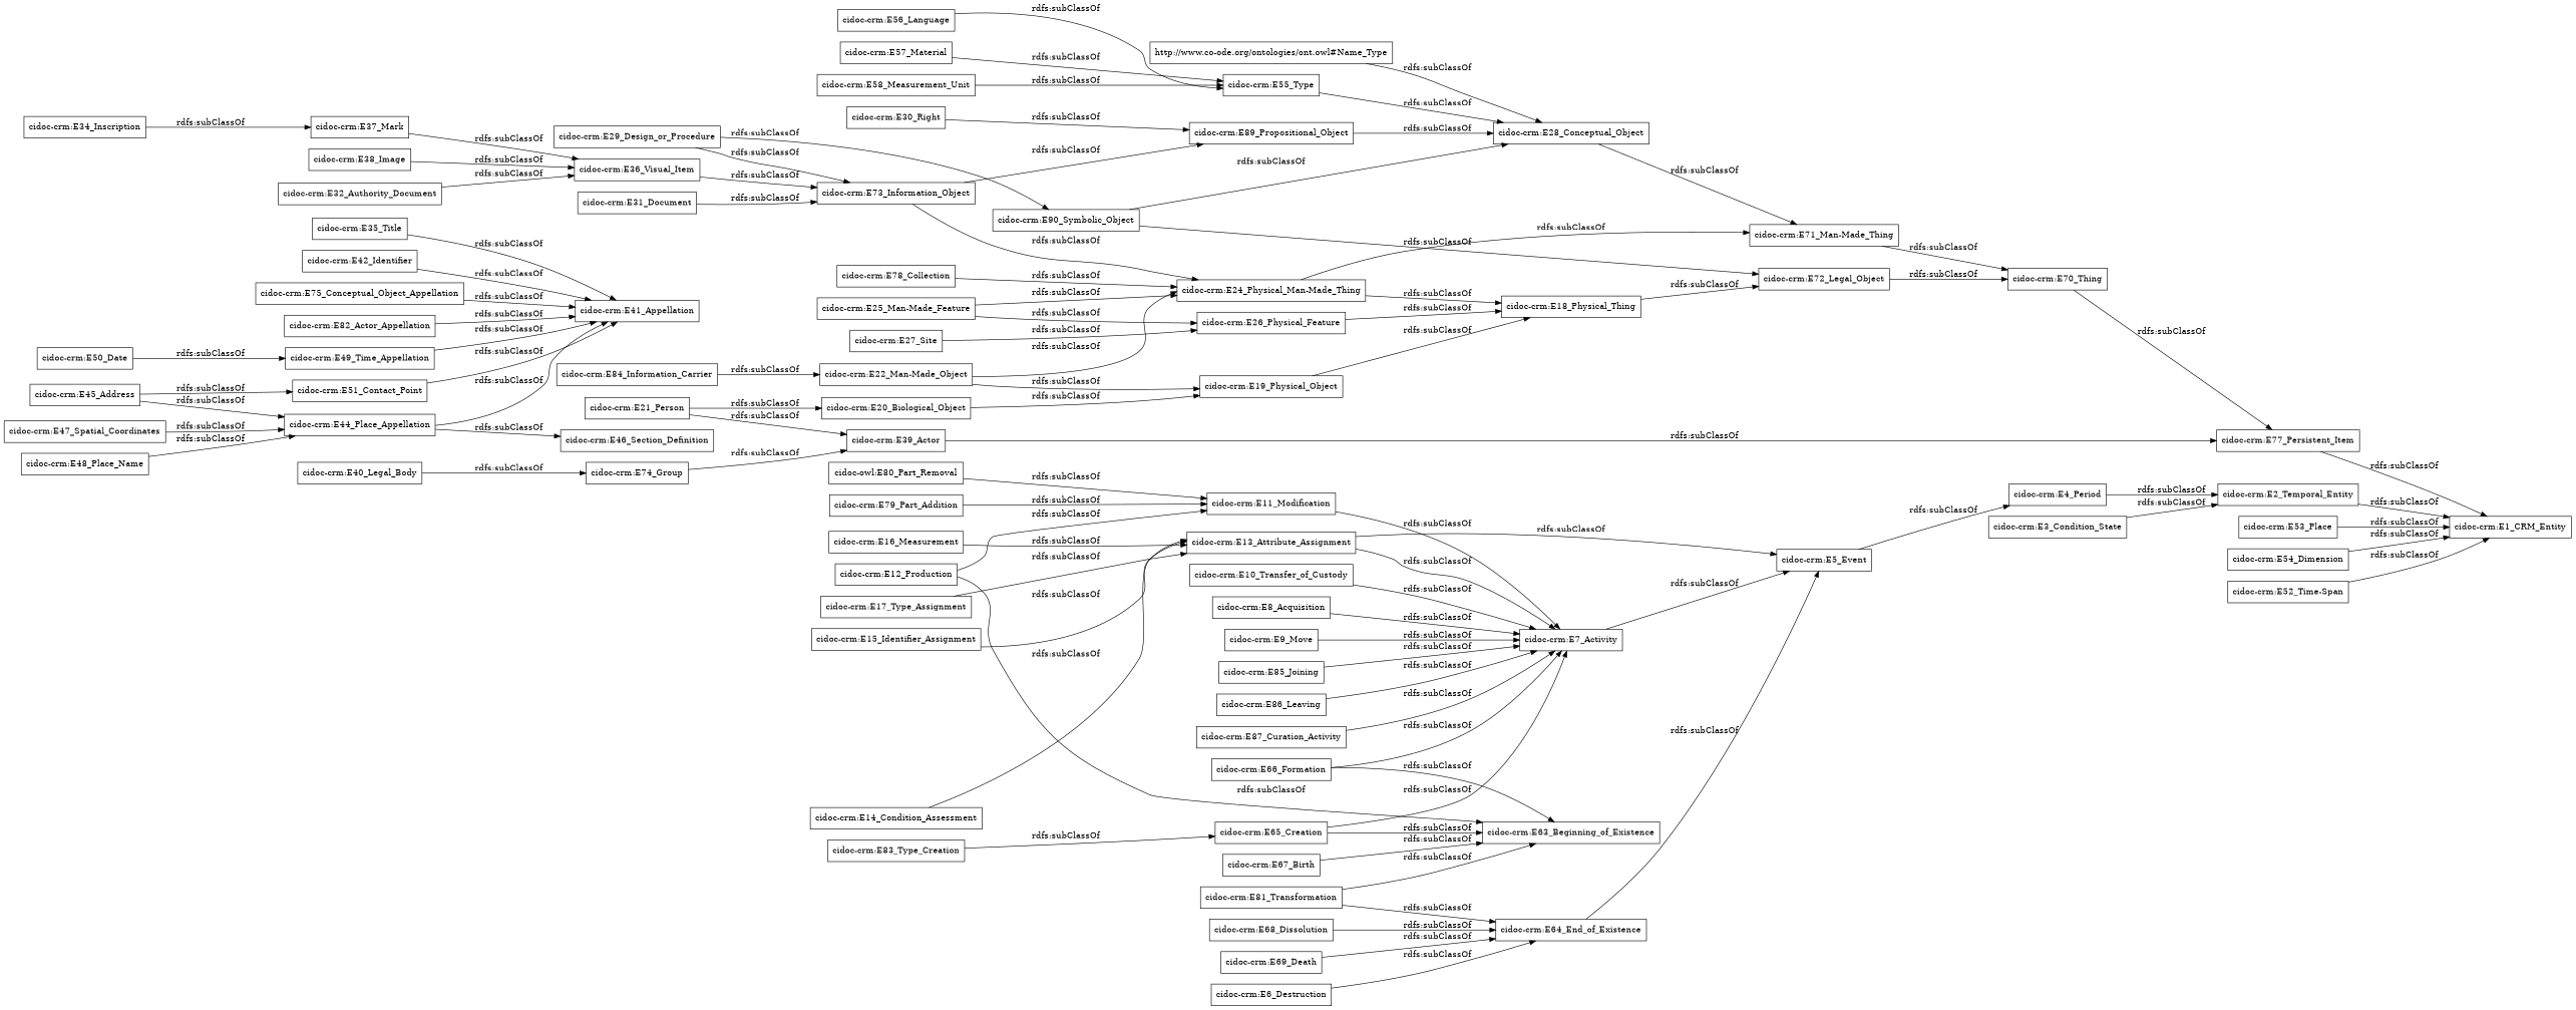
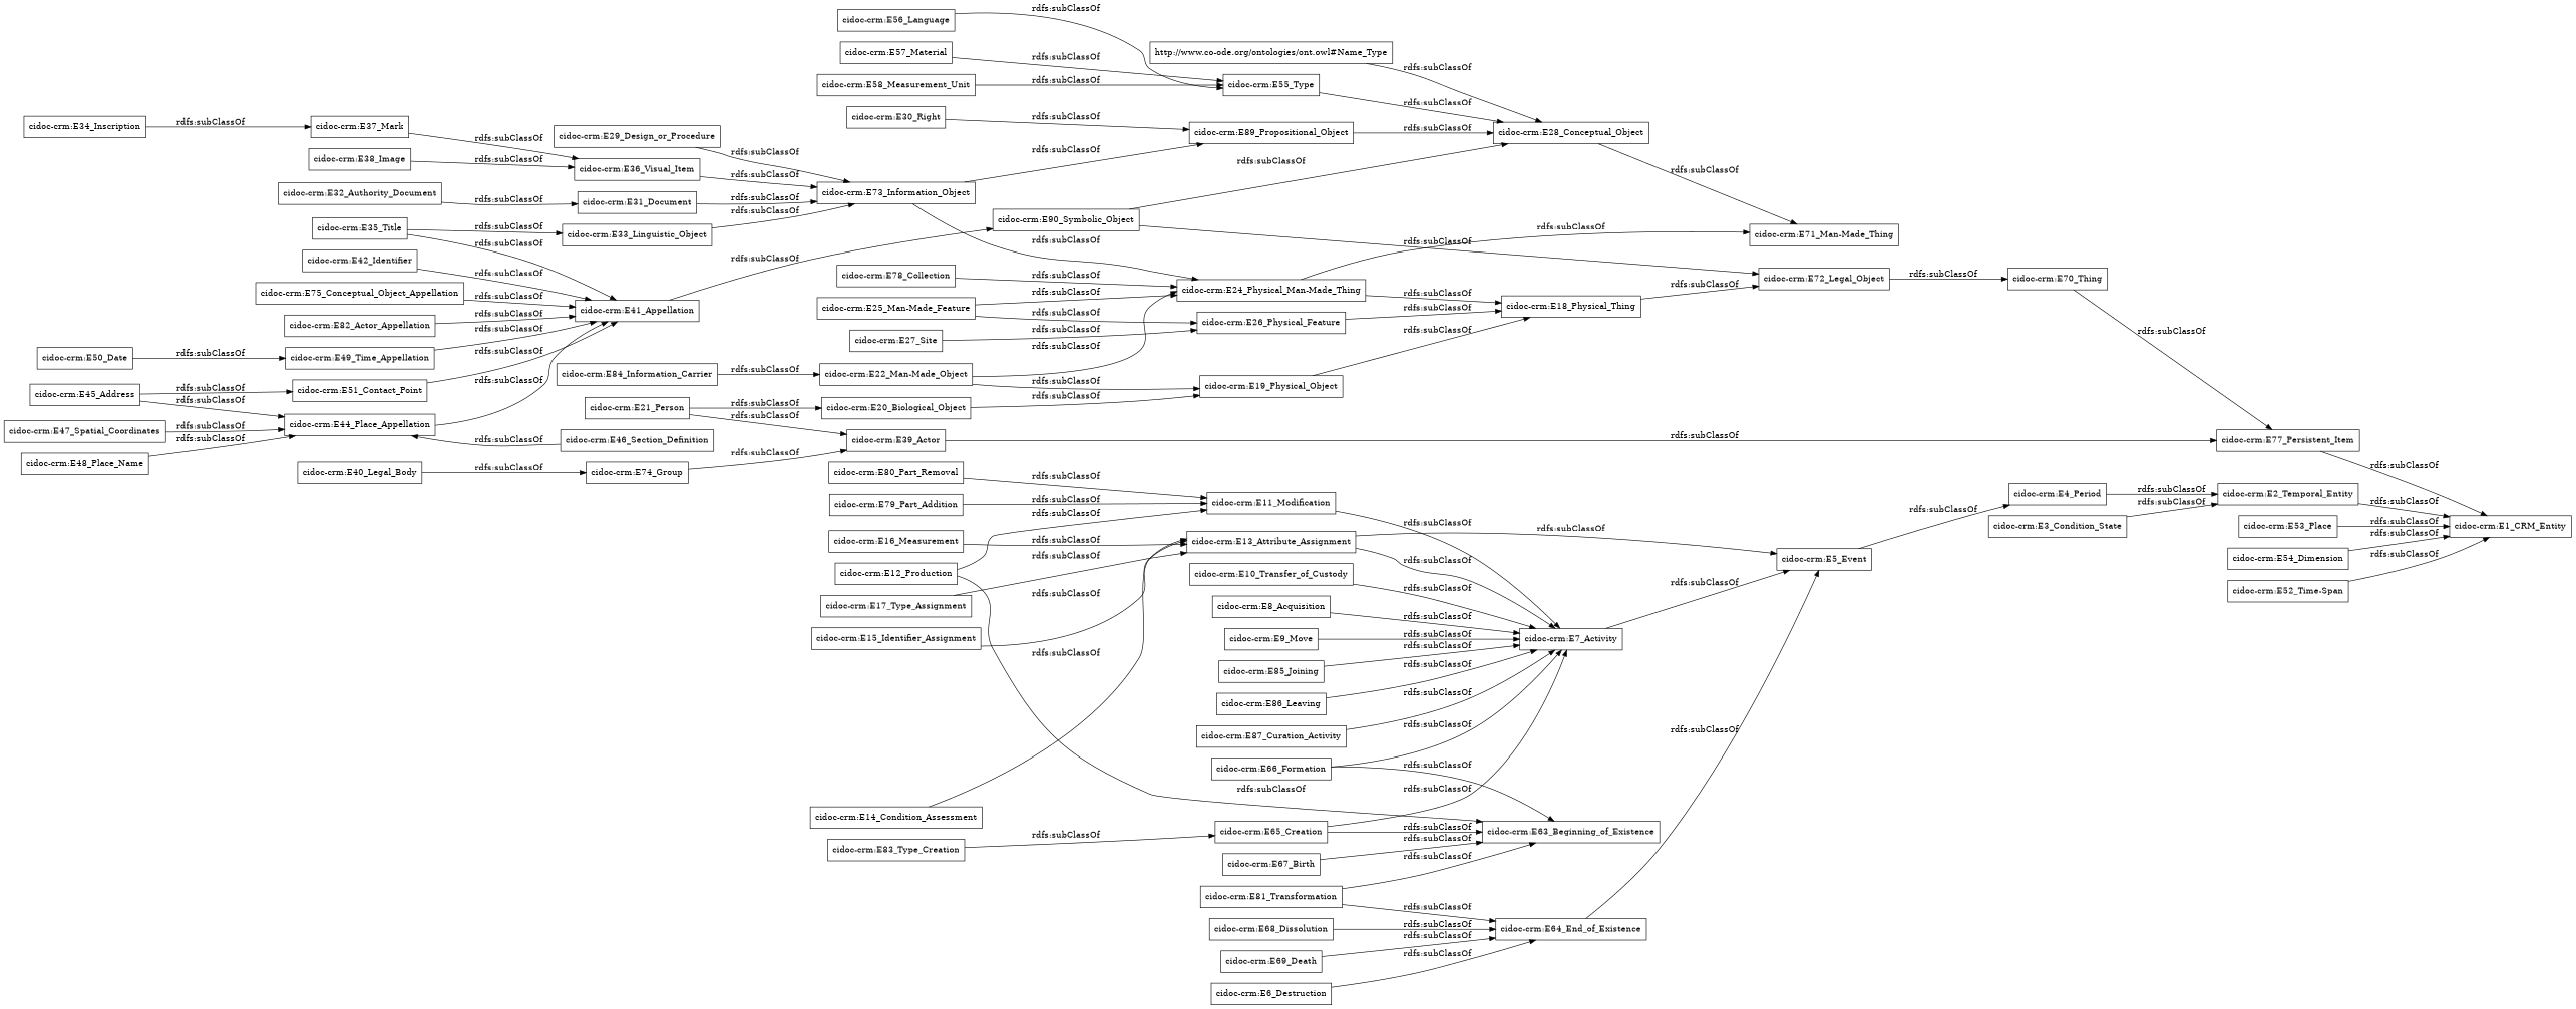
  digraph {
    rankdir=LR
    node [color=black shape=rectangle]
    "cidoc-crm:E30_Right"
    "cidoc-crm:E89_Propositional_Object"
    "cidoc-crm:E28_Conceptual_Object"
    "cidoc-crm:E75_Conceptual_Object_Appellation"
    "cidoc-crm:E41_Appellation"
    "cidoc-crm:E90_Symbolic_Object"
    "cidoc-crm:E69_Death"
    "cidoc-crm:E64_End_of_Existence"
    "cidoc-crm:E5_Event"
    "cidoc-crm:E65_Creation"
    "cidoc-crm:E63_Beginning_of_Existence"
    "cidoc-crm:E7_Activity"
    "cidoc-crm:E31_Document"
    "cidoc-crm:E73_Information_Object"
    "cidoc-crm:E24_Physical_Man-Made_Thing"
    "cidoc-crm:E29_Design_or_Procedure"
    "cidoc-crm:E83_Type_Creation"
    "cidoc-crm:E56_Language"
    "cidoc-crm:E55_Type"
    "cidoc-crm:E17_Type_Assignment"
    "cidoc-crm:E13_Attribute_Assignment"
    "cidoc-crm:E67_Birth"
    "cidoc-crm:E10_Transfer_of_Custody"
    "cidoc-crm:E82_Actor_Appellation"
    "cidoc-crm:E32_Authority_Document"
    "cidoc-crm:E47_Spatial_Coordinates"
    "cidoc-crm:E44_Place_Appellation"
    "cidoc-crm:E51_Contact_Point"
    "cidoc-crm:E71_Man-Made_Thing"
    "cidoc-crm:E70_Thing"
    "cidoc-crm:E77_Persistent_Item"
    "cidoc-crm:E48_Place_Name"
    "cidoc-crm:E4_Period"
    "cidoc-crm:E2_Temporal_Entity"
    "cidoc-crm:E1_CRM_Entity"
    "cidoc-crm:E8_Acquisition"
    "cidoc-crm:E66_Formation"
    "cidoc-crm:E49_Time_Appellation"
    "cidoc-crm:E25_Man-Made_Feature"
    "cidoc-crm:E26_Physical_Feature"
    "cidoc-crm:E18_Physical_Thing"
    "cidoc-crm:E74_Group"
    "cidoc-crm:E39_Actor"
    "cidoc-crm:E72_Legal_Object"
    "cidoc-crm:E36_Visual_Item"
    "http://www.co-ode.org/ontologies/ont.owl#Name_Type"
    "cidoc-crm:E9_Move"
    "cidoc-crm:E27_Site"
    "cidoc-crm:E46_Section_Definition"
    "cidoc-crm:E12_Production"
    "cidoc-crm:E11_Modification"
    "cidoc-crm:E53_Place"
    "cidoc-crm:E3_Condition_State"
-   "cidoc-crm:E80_Part_Removal" [label="cidoc-owl:E80_Part_Removal"]
+   "cidoc-crm:E80_Part_Removal"
    "cidoc-crm:E21_Person"
    "cidoc-crm:E20_Biological_Object"
    "cidoc-crm:E19_Physical_Object"
    "cidoc-crm:E78_Collection"
    "cidoc-crm:E85_Joining"
    "cidoc-crm:E54_Dimension"
    "cidoc-crm:E6_Destruction"
    "cidoc-crm:E37_Mark"
    "cidoc-crm:E86_Leaving"
    "cidoc-crm:E79_Part_Addition"
    "cidoc-crm:E52_Time-Span"
    "cidoc-crm:E50_Date"
    "cidoc-crm:E57_Material"
    "cidoc-crm:E34_Inscription"
+   "cidoc-crm:E33_Linguistic_Object"
    "cidoc-crm:E35_Title"
    "cidoc-crm:E15_Identifier_Assignment"
    "cidoc-crm:E58_Measurement_Unit"
    "cidoc-crm:E14_Condition_Assessment"
    "cidoc-crm:E16_Measurement"
    "cidoc-crm:E81_Transformation"
    "cidoc-crm:E87_Curation_Activity"
    "cidoc-crm:E22_Man-Made_Object"
    "cidoc-crm:E38_Image"
    "cidoc-crm:E40_Legal_Body"
    "cidoc-crm:E45_Address"
    "cidoc-crm:E84_Information_Carrier"
    "cidoc-crm:E68_Dissolution"
    "cidoc-crm:E42_Identifier"
    "cidoc-crm:E30_Right" -> "cidoc-crm:E89_Propositional_Object" [label="rdfs:subClassOf"]
    "cidoc-crm:E89_Propositional_Object" -> "cidoc-crm:E28_Conceptual_Object" [label="rdfs:subClassOf"]
    "cidoc-crm:E28_Conceptual_Object" -> "cidoc-crm:E71_Man-Made_Thing" [label="rdfs:subClassOf"]
    "cidoc-crm:E75_Conceptual_Object_Appellation" -> "cidoc-crm:E41_Appellation" [label="rdfs:subClassOf"]
-   "cidoc-crm:E29_Design_or_Procedure" -> "cidoc-crm:E90_Symbolic_Object" [label="rdfs:subClassOf"]
+   "cidoc-crm:E41_Appellation" -> "cidoc-crm:E90_Symbolic_Object" [label="rdfs:subClassOf"]
    "cidoc-crm:E90_Symbolic_Object" -> "cidoc-crm:E28_Conceptual_Object" [label="rdfs:subClassOf"]
    "cidoc-crm:E90_Symbolic_Object" -> "cidoc-crm:E72_Legal_Object" [label="rdfs:subClassOf"]
    "cidoc-crm:E69_Death" -> "cidoc-crm:E64_End_of_Existence" [label="rdfs:subClassOf"]
    "cidoc-crm:E64_End_of_Existence" -> "cidoc-crm:E5_Event" [label="rdfs:subClassOf"]
    "cidoc-crm:E5_Event" -> "cidoc-crm:E4_Period" [label="rdfs:subClassOf"]
    "cidoc-crm:E65_Creation" -> "cidoc-crm:E63_Beginning_of_Existence" [label="rdfs:subClassOf"]
    "cidoc-crm:E65_Creation" -> "cidoc-crm:E7_Activity" [label="rdfs:subClassOf"]
    "cidoc-crm:E7_Activity" -> "cidoc-crm:E5_Event" [label="rdfs:subClassOf"]
    "cidoc-crm:E31_Document" -> "cidoc-crm:E73_Information_Object" [label="rdfs:subClassOf"]
    "cidoc-crm:E73_Information_Object" -> "cidoc-crm:E89_Propositional_Object" [label="rdfs:subClassOf"]
    "cidoc-crm:E73_Information_Object" -> "cidoc-crm:E24_Physical_Man-Made_Thing" [label="rdfs:subClassOf"]
    "cidoc-crm:E24_Physical_Man-Made_Thing" -> "cidoc-crm:E71_Man-Made_Thing" [label="rdfs:subClassOf"]
    "cidoc-crm:E24_Physical_Man-Made_Thing" -> "cidoc-crm:E18_Physical_Thing" [label="rdfs:subClassOf"]
    "cidoc-crm:E29_Design_or_Procedure" -> "cidoc-crm:E73_Information_Object" [label="rdfs:subClassOf"]
    "cidoc-crm:E83_Type_Creation" -> "cidoc-crm:E65_Creation" [label="rdfs:subClassOf"]
    "cidoc-crm:E56_Language" -> "cidoc-crm:E55_Type" [label="rdfs:subClassOf"]
    "cidoc-crm:E55_Type" -> "cidoc-crm:E28_Conceptual_Object" [label="rdfs:subClassOf"]
    "cidoc-crm:E17_Type_Assignment" -> "cidoc-crm:E13_Attribute_Assignment" [label="rdfs:subClassOf"]
    "cidoc-crm:E13_Attribute_Assignment" -> "cidoc-crm:E5_Event" [label="rdfs:subClassOf"]
    "cidoc-crm:E13_Attribute_Assignment" -> "cidoc-crm:E7_Activity" [label="rdfs:subClassOf"]
    "cidoc-crm:E67_Birth" -> "cidoc-crm:E63_Beginning_of_Existence" [label="rdfs:subClassOf"]
    "cidoc-crm:E10_Transfer_of_Custody" -> "cidoc-crm:E7_Activity" [label="rdfs:subClassOf"]
    "cidoc-crm:E82_Actor_Appellation" -> "cidoc-crm:E41_Appellation" [label="rdfs:subClassOf"]
-   "cidoc-crm:E32_Authority_Document" -> "cidoc-crm:E36_Visual_Item" [label="rdfs:subClassOf"]
+   "cidoc-crm:E32_Authority_Document" -> "cidoc-crm:E31_Document" [label="rdfs:subClassOf"]
    "cidoc-crm:E47_Spatial_Coordinates" -> "cidoc-crm:E44_Place_Appellation" [label="rdfs:subClassOf"]
    "cidoc-crm:E44_Place_Appellation" -> "cidoc-crm:E41_Appellation" [label="rdfs:subClassOf"]
    "cidoc-crm:E51_Contact_Point" -> "cidoc-crm:E41_Appellation" [label="rdfs:subClassOf"]
-   "cidoc-crm:E71_Man-Made_Thing" -> "cidoc-crm:E70_Thing" [label="rdfs:subClassOf"]
    "cidoc-crm:E70_Thing" -> "cidoc-crm:E77_Persistent_Item" [label="rdfs:subClassOf"]
    "cidoc-crm:E77_Persistent_Item" -> "cidoc-crm:E1_CRM_Entity" [label="rdfs:subClassOf"]
    "cidoc-crm:E48_Place_Name" -> "cidoc-crm:E44_Place_Appellation" [label="rdfs:subClassOf"]
    "cidoc-crm:E4_Period" -> "cidoc-crm:E2_Temporal_Entity" [label="rdfs:subClassOf"]
    "cidoc-crm:E2_Temporal_Entity" -> "cidoc-crm:E1_CRM_Entity" [label="rdfs:subClassOf"]
    "cidoc-crm:E8_Acquisition" -> "cidoc-crm:E7_Activity" [label="rdfs:subClassOf"]
    "cidoc-crm:E66_Formation" -> "cidoc-crm:E63_Beginning_of_Existence" [label="rdfs:subClassOf"]
    "cidoc-crm:E66_Formation" -> "cidoc-crm:E7_Activity" [label="rdfs:subClassOf"]
    "cidoc-crm:E49_Time_Appellation" -> "cidoc-crm:E41_Appellation" [label="rdfs:subClassOf"]
    "cidoc-crm:E25_Man-Made_Feature" -> "cidoc-crm:E24_Physical_Man-Made_Thing" [label="rdfs:subClassOf"]
    "cidoc-crm:E25_Man-Made_Feature" -> "cidoc-crm:E26_Physical_Feature" [label="rdfs:subClassOf"]
    "cidoc-crm:E26_Physical_Feature" -> "cidoc-crm:E18_Physical_Thing" [label="rdfs:subClassOf"]
    "cidoc-crm:E18_Physical_Thing" -> "cidoc-crm:E72_Legal_Object" [label="rdfs:subClassOf"]
    "cidoc-crm:E74_Group" -> "cidoc-crm:E39_Actor" [label="rdfs:subClassOf"]
    "cidoc-crm:E39_Actor" -> "cidoc-crm:E77_Persistent_Item" [label="rdfs:subClassOf"]
    "cidoc-crm:E72_Legal_Object" -> "cidoc-crm:E70_Thing" [label="rdfs:subClassOf"]
    "cidoc-crm:E36_Visual_Item" -> "cidoc-crm:E73_Information_Object" [label="rdfs:subClassOf"]
    "http://www.co-ode.org/ontologies/ont.owl#Name_Type" -> "cidoc-crm:E28_Conceptual_Object" [label="rdfs:subClassOf"]
    "cidoc-crm:E9_Move" -> "cidoc-crm:E7_Activity" [label="rdfs:subClassOf"]
    "cidoc-crm:E27_Site" -> "cidoc-crm:E26_Physical_Feature" [label="rdfs:subClassOf"]
-   "cidoc-crm:E44_Place_Appellation" -> "cidoc-crm:E46_Section_Definition" [label="rdfs:subClassOf"]
+   "cidoc-crm:E46_Section_Definition" -> "cidoc-crm:E44_Place_Appellation" [label="rdfs:subClassOf"]
    "cidoc-crm:E12_Production" -> "cidoc-crm:E63_Beginning_of_Existence" [label="rdfs:subClassOf"]
    "cidoc-crm:E12_Production" -> "cidoc-crm:E11_Modification" [label="rdfs:subClassOf"]
    "cidoc-crm:E11_Modification" -> "cidoc-crm:E7_Activity" [label="rdfs:subClassOf"]
    "cidoc-crm:E53_Place" -> "cidoc-crm:E1_CRM_Entity" [label="rdfs:subClassOf"]
    "cidoc-crm:E3_Condition_State" -> "cidoc-crm:E2_Temporal_Entity" [label="rdfs:subClassOf"]
    "cidoc-crm:E80_Part_Removal" -> "cidoc-crm:E11_Modification" [label="rdfs:subClassOf"]
    "cidoc-crm:E21_Person" -> "cidoc-crm:E39_Actor" [label="rdfs:subClassOf"]
    "cidoc-crm:E21_Person" -> "cidoc-crm:E20_Biological_Object" [label="rdfs:subClassOf"]
    "cidoc-crm:E20_Biological_Object" -> "cidoc-crm:E19_Physical_Object" [label="rdfs:subClassOf"]
    "cidoc-crm:E19_Physical_Object" -> "cidoc-crm:E18_Physical_Thing" [label="rdfs:subClassOf"]
    "cidoc-crm:E78_Collection" -> "cidoc-crm:E24_Physical_Man-Made_Thing" [label="rdfs:subClassOf"]
    "cidoc-crm:E85_Joining" -> "cidoc-crm:E7_Activity" [label="rdfs:subClassOf"]
    "cidoc-crm:E54_Dimension" -> "cidoc-crm:E1_CRM_Entity" [label="rdfs:subClassOf"]
    "cidoc-crm:E6_Destruction" -> "cidoc-crm:E64_End_of_Existence" [label="rdfs:subClassOf"]
    "cidoc-crm:E37_Mark" -> "cidoc-crm:E36_Visual_Item" [label="rdfs:subClassOf"]
    "cidoc-crm:E86_Leaving" -> "cidoc-crm:E7_Activity" [label="rdfs:subClassOf"]
    "cidoc-crm:E79_Part_Addition" -> "cidoc-crm:E11_Modification" [label="rdfs:subClassOf"]
    "cidoc-crm:E52_Time-Span" -> "cidoc-crm:E1_CRM_Entity" [label="rdfs:subClassOf"]
    "cidoc-crm:E50_Date" -> "cidoc-crm:E49_Time_Appellation" [label="rdfs:subClassOf"]
    "cidoc-crm:E57_Material" -> "cidoc-crm:E55_Type" [label="rdfs:subClassOf"]
    "cidoc-crm:E34_Inscription" -> "cidoc-crm:E37_Mark" [label="rdfs:subClassOf"]
+   "cidoc-crm:E33_Linguistic_Object" -> "cidoc-crm:E73_Information_Object" [label="rdfs:subClassOf"]
    "cidoc-crm:E35_Title" -> "cidoc-crm:E41_Appellation" [label="rdfs:subClassOf"]
+   "cidoc-crm:E35_Title" -> "cidoc-crm:E33_Linguistic_Object" [label="rdfs:subClassOf"]
    "cidoc-crm:E15_Identifier_Assignment" -> "cidoc-crm:E13_Attribute_Assignment" [label="rdfs:subClassOf"]
    "cidoc-crm:E58_Measurement_Unit" -> "cidoc-crm:E55_Type" [label="rdfs:subClassOf"]
    "cidoc-crm:E14_Condition_Assessment" -> "cidoc-crm:E13_Attribute_Assignment" [label="rdfs:subClassOf"]
    "cidoc-crm:E16_Measurement" -> "cidoc-crm:E13_Attribute_Assignment" [label="rdfs:subClassOf"]
    "cidoc-crm:E81_Transformation" -> "cidoc-crm:E64_End_of_Existence" [label="rdfs:subClassOf"]
    "cidoc-crm:E81_Transformation" -> "cidoc-crm:E63_Beginning_of_Existence" [label="rdfs:subClassOf"]
    "cidoc-crm:E87_Curation_Activity" -> "cidoc-crm:E7_Activity" [label="rdfs:subClassOf"]
    "cidoc-crm:E22_Man-Made_Object" -> "cidoc-crm:E24_Physical_Man-Made_Thing" [label="rdfs:subClassOf"]
    "cidoc-crm:E22_Man-Made_Object" -> "cidoc-crm:E19_Physical_Object" [label="rdfs:subClassOf"]
    "cidoc-crm:E38_Image" -> "cidoc-crm:E36_Visual_Item" [label="rdfs:subClassOf"]
    "cidoc-crm:E40_Legal_Body" -> "cidoc-crm:E74_Group" [label="rdfs:subClassOf"]
    "cidoc-crm:E45_Address" -> "cidoc-crm:E44_Place_Appellation" [label="rdfs:subClassOf"]
    "cidoc-crm:E45_Address" -> "cidoc-crm:E51_Contact_Point" [label="rdfs:subClassOf"]
    "cidoc-crm:E84_Information_Carrier" -> "cidoc-crm:E22_Man-Made_Object" [label="rdfs:subClassOf"]
    "cidoc-crm:E68_Dissolution" -> "cidoc-crm:E64_End_of_Existence" [label="rdfs:subClassOf"]
    "cidoc-crm:E42_Identifier" -> "cidoc-crm:E41_Appellation" [label="rdfs:subClassOf"]
  }
